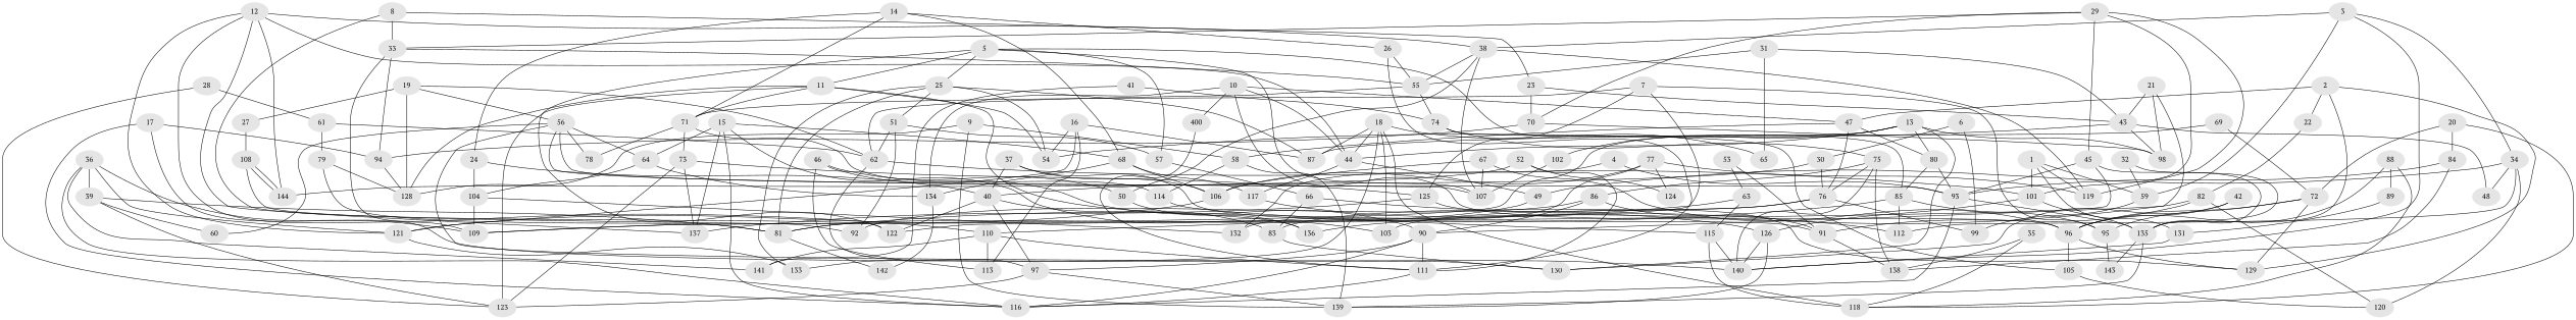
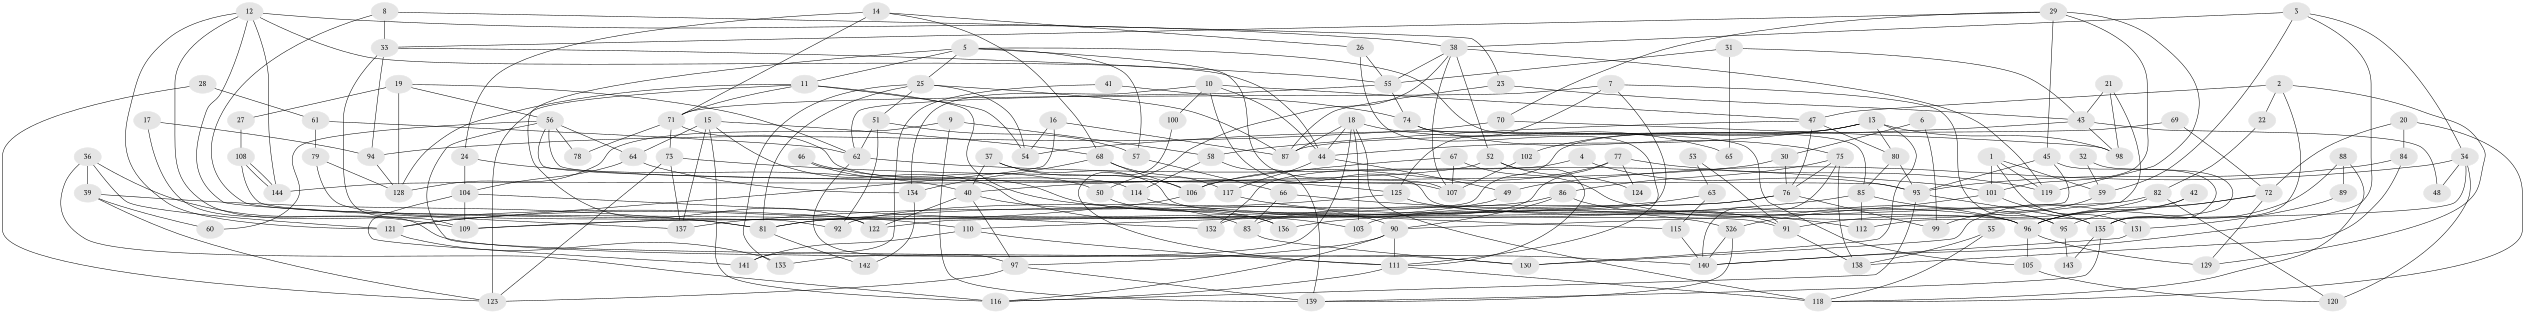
  graph {
    fontname="PT Serif"
    node [color=gray90 fontname="PT Serif" style=filled]
    edge [fontname="PT Serif"]
    1
    59
    101
    119
    131
    99
    135
-   126
+   126 [label=326]
    140
    2
    22
    47
    129
    82
    58
    80
    76
    139
    143
    3
    34
    38
    48
    49
    112
    120
    107
    55
    50
    52
    4
    93
    132
    116
    5
    11
    25
    57
    85
    122
    71
    128
    54
    123
    136
    87
    133
    51
    81
    66
    95
    110
    6
    30
    40
    7
    125
    78
    114
    73
    137
    8
    23
    33
    92
    43
    94
    9
    10
    44
    96
-   100 [label=400]
+   100
    134
    117
    105
    111
    142
    12
    109
    121
    144
    13
    98
    102
    130
    14
    24
    26
    68
    104
    106
    15
    64
    103
    16
-   113
    17
    18
    65
    118
    19
    27
    56
    62
    108
    60
    97
    20
    72
    84
    138
    21
    90
    91
    83
    74
    28
    61
    79
    29
    45
    70
    31
    32
    141
    35
    36
    39
    37
    124
    41
    75
    42
    46
    53
    63
    115
    67
    69
    86
    77
    88
    89
    1 -- 59
    1 -- 101
    1 -- 119
    1 -- 131
    59 -- 99
    101 -- 135
    101 -- 126
    131 -- 140
    135 -- 139
    135 -- 143
    126 -- 140
    126 -- 139
    2 -- 135
    2 -- 22
    2 -- 47
    2 -- 129
    22 -- 82
    47 -- 58
    47 -- 80
    47 -- 76
    82 -- 120
    82 -- 136
    82 -- 91
    58 -- 139
    58 -- 114
    80 -- 93
    80 -- 85
    76 -- 99
    76 -- 103
    76 -- 83
    3 -- 59
    3 -- 140
    3 -- 34
    3 -- 38
    34 -- 48
    34 -- 49
    34 -- 112
    34 -- 120
    38 -- 119
    38 -- 107
    38 -- 55
    38 -- 50
+   38 -- 52
    49 -- 81
    55 -- 62
    55 -- 74
    50 -- 136
    52 -- 111
    52 -- 144
    52 -- 124
    4 -- 93
    4 -- 132
    93 -- 135
    93 -- 116
    5 -- 107
    5 -- 11
    5 -- 25
    5 -- 57
    5 -- 85
    5 -- 122
    11 -- 71
    11 -- 128
    11 -- 54
    11 -- 123
    11 -- 136
    25 -- 54
    25 -- 87
    25 -- 133
    25 -- 51
    25 -- 81
    57 -- 66
    85 -- 112
    85 -- 95
    85 -- 110
    71 -- 78
    71 -- 114
    71 -- 73
    51 -- 57
    51 -- 92
    51 -- 62
    81 -- 142
    66 -- 112
    66 -- 83
    95 -- 143
    110 -- 111
-   110 -- 113
    110 -- 141
    6 -- 99
    6 -- 30
    30 -- 76
    30 -- 40
    40 -- 122
    40 -- 97
    40 -- 83
    7 -- 122
    7 -- 71
    7 -- 95
    7 -- 125
-   125 -- 129
+   125 -- 96
    125 -- 137
    114 -- 115
    73 -- 123
    73 -- 125
    73 -- 137
    8 -- 23
    8 -- 33
    8 -- 92
-   23 -- 70
+   23 -- 87
    23 -- 43
    33 -- 55
    33 -- 110
    33 -- 94
    43 -- 48
    43 -- 54
    43 -- 98
    94 -- 128
    9 -- 58
    9 -- 139
    9 -- 128
    10 -- 47
    10 -- 44
    10 -- 96
    10 -- 100
    10 -- 134
    44 -- 49
    44 -- 117
    96 -- 129
    96 -- 105
    100 -- 111
    134 -- 142
    117 -- 126
    105 -- 120
    111 -- 116
-   115 -- 118
+   111 -- 118
    12 -- 38
    12 -- 137
    12 -- 44
    12 -- 109
    12 -- 121
    12 -- 144
    121 -- 133
    13 -- 80
    13 -- 44
    13 -- 109
    13 -- 98
    13 -- 102
    13 -- 130
    102 -- 107
    14 -- 71
    14 -- 24
    14 -- 26
    14 -- 68
    24 -- 40
    24 -- 104
    26 -- 55
    26 -- 111
    68 -- 134
    68 -- 117
    68 -- 106
    104 -- 132
    104 -- 109
    106 -- 121
    15 -- 116
    15 -- 137
    15 -- 68
    15 -- 64
    15 -- 103
    64 -- 134
    64 -- 104
    16 -- 54
    16 -- 87
    16 -- 121
-   16 -- 113
    17 -- 140
-   17 -- 116
    17 -- 94
    18 -- 87
    18 -- 133
    18 -- 44
    18 -- 103
    18 -- 65
    18 -- 118
    19 -- 128
    19 -- 27
    19 -- 56
    19 -- 62
    27 -- 108
    56 -- 107
    56 -- 93
    56 -- 78
    56 -- 130
    56 -- 64
    56 -- 60
    62 -- 101
    62 -- 97
    108 -- 122
    108 -- 144
    108 -- 144
    97 -- 139
    97 -- 123
    20 -- 118
    20 -- 72
    20 -- 84
    72 -- 129
    72 -- 95
    72 -- 96
    84 -- 93
    84 -- 138
    21 -- 43
    21 -- 98
    21 -- 90
    90 -- 116
    90 -- 111
    90 -- 97
    91 -- 138
    83 -- 130
    74 -- 105
    74 -- 75
    28 -- 123
    28 -- 61
    61 -- 62
    61 -- 79
    79 -- 128
    79 -- 81
    29 -- 101
    29 -- 119
    29 -- 33
    29 -- 45
    29 -- 70
    45 -- 135
    45 -- 93
    45 -- 109
    70 -- 94
    70 -- 98
    31 -- 55
    31 -- 43
    31 -- 65
    32 -- 59
    32 -- 135
    35 -- 118
    35 -- 138
    36 -- 116
    36 -- 109
    36 -- 121
-   36 -- 141
+   104 -- 141
    36 -- 39
    39 -- 123
    39 -- 81
    39 -- 60
    37 -- 40
    37 -- 106
    37 -- 91
    41 -- 74
    41 -- 141
    75 -- 140
    75 -- 76
    75 -- 138
    75 -- 86
    42 -- 96
    42 -- 130
    46 -- 50
-   46 -- 113
    46 -- 90
    53 -- 91
    53 -- 63
    63 -- 81
    63 -- 115
    115 -- 140
    67 -- 107
    67 -- 96
    67 -- 106
    69 -- 87
    69 -- 72
    86 -- 92
    86 -- 90
    86 -- 91
    77 -- 119
    77 -- 132
    77 -- 106
    77 -- 124
    88 -- 96
    88 -- 118
    88 -- 89
    89 -- 131
  }
